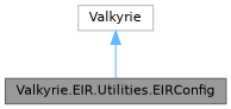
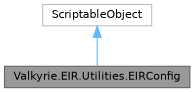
  digraph {
    node [fontname=Helvetica fontsize=10 shape=box style=filled]
    n1 [color=gray40 fillcolor=grey60 fontcolor=black height=0.2 label="Valkyrie.EIR.Utilities.EIRConfig" width=0.4]
-   n2 [color=grey75 fillcolor=white height=0.2 label=Valkyrie width=0.4]
+   n2 [color=grey75 fillcolor=white height=0.2 label=ScriptableObject width=0.4]
    n2 -> n1 [color=steelblue1 dir=back fontname=Helvetica fontsize=10 labelfontname=Helvetica labelfontsize=10 style=solid]
  }
